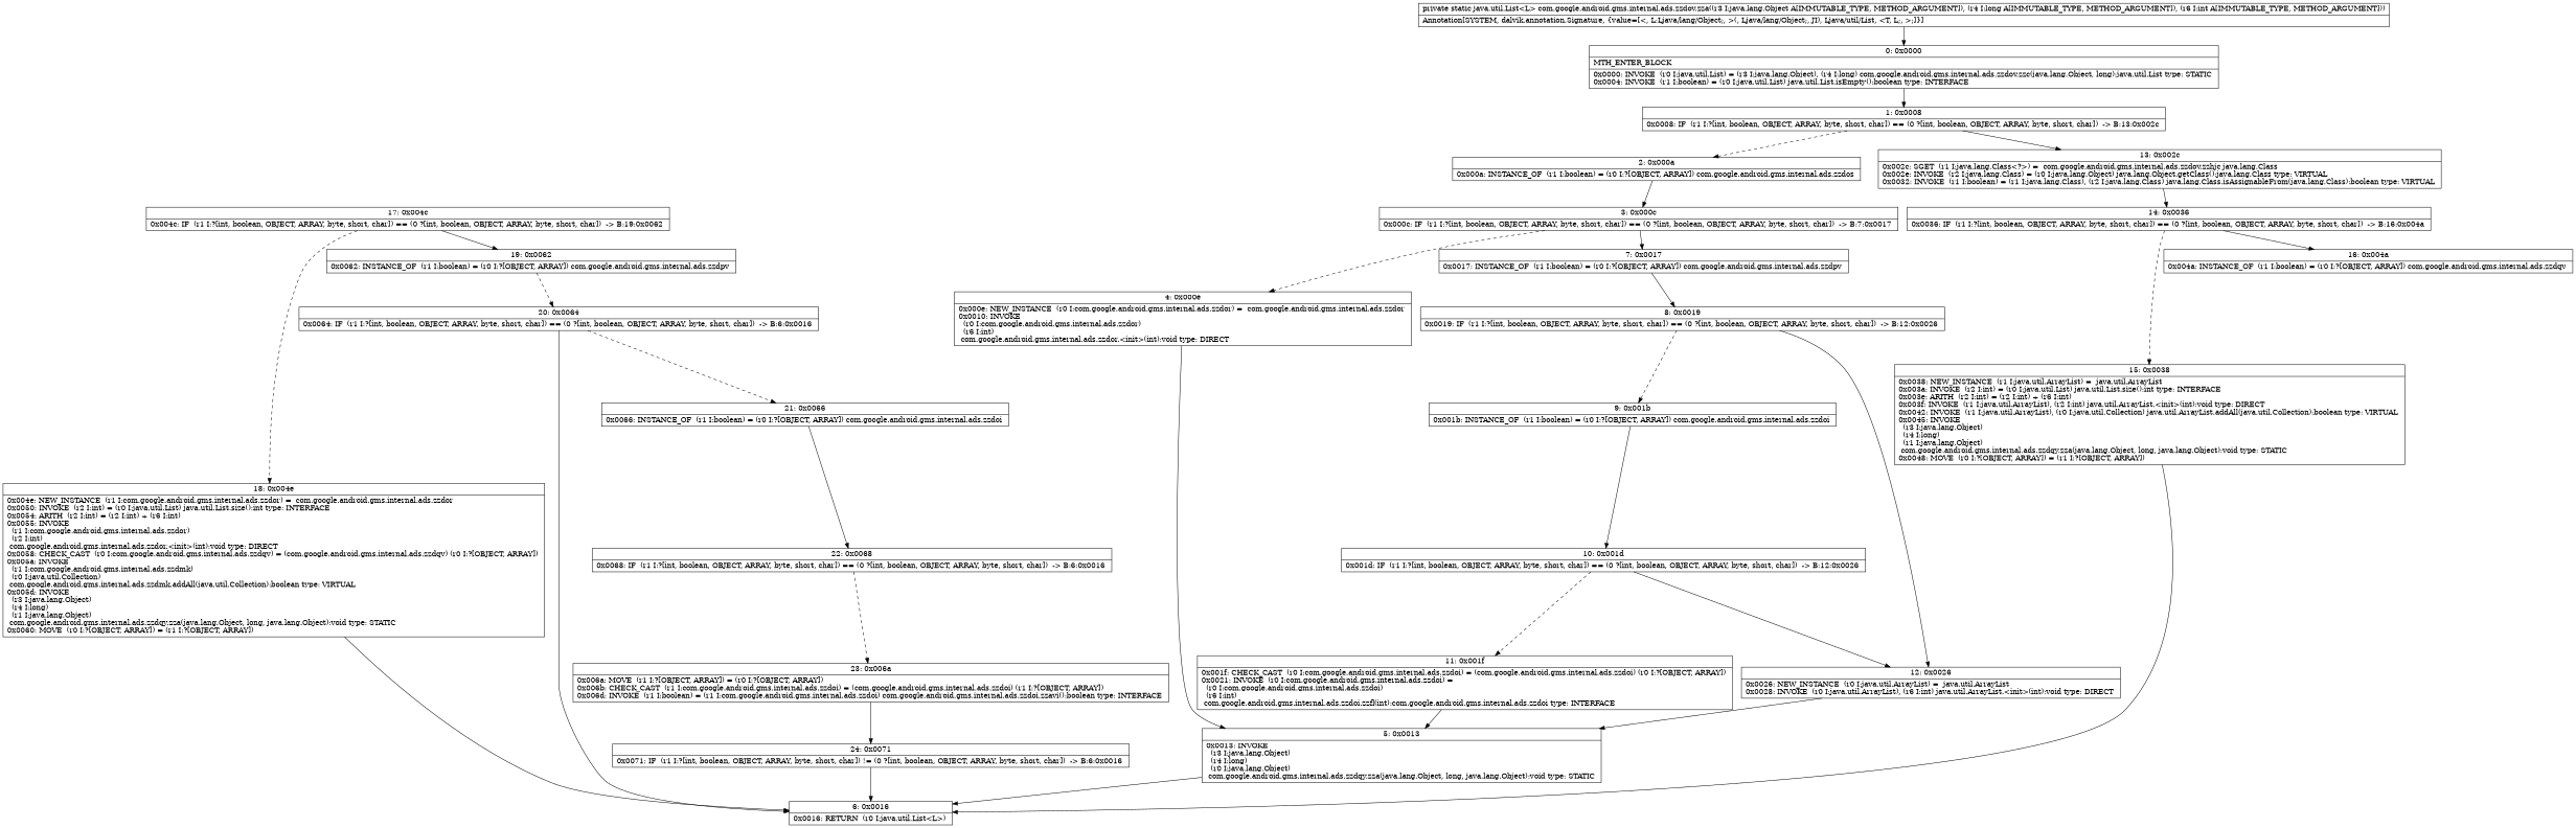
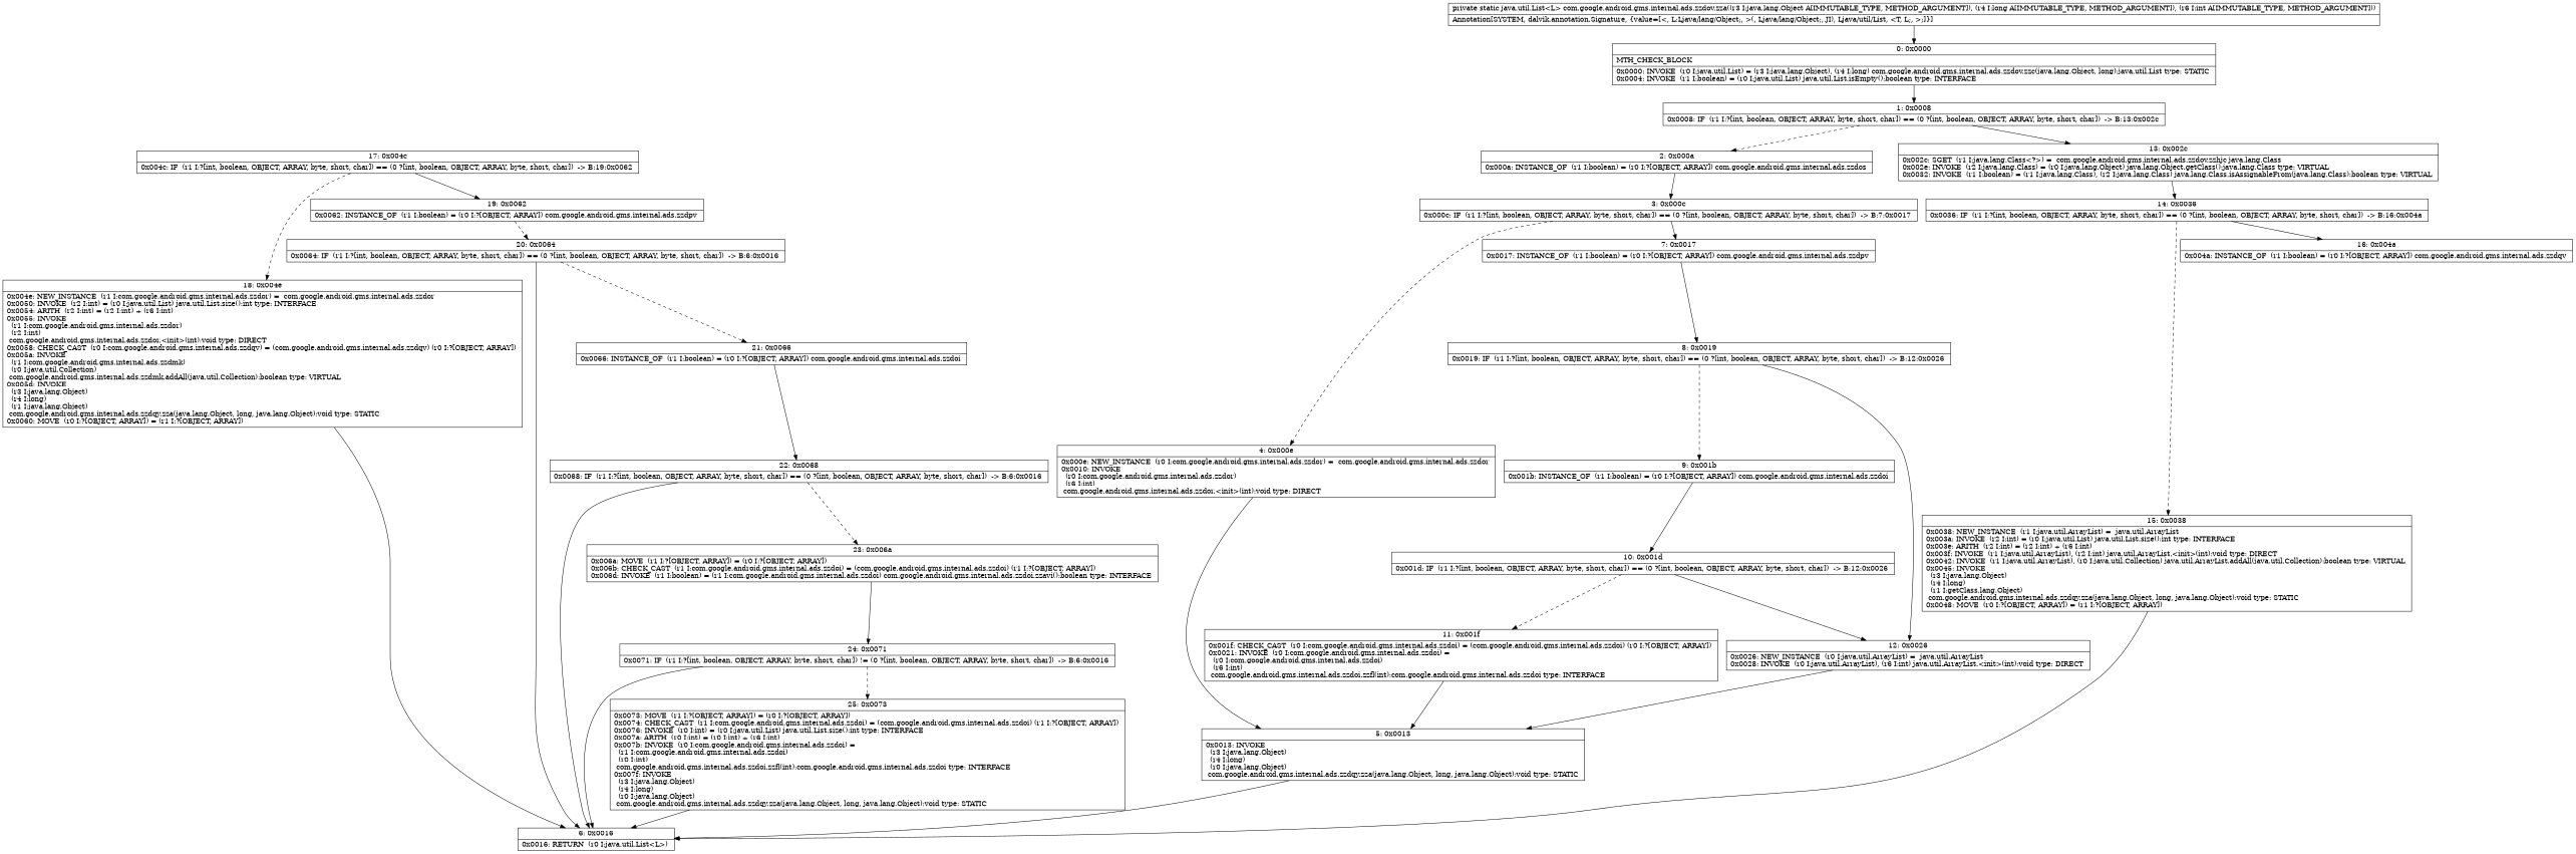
  digraph {
    node [shape=record]
-   n1 [label="{0\:\ 0x0000|MTH_ENTER_BLOCK\l|0x0000: INVOKE  (r0 I:java.util.List) = (r3 I:java.lang.Object), (r4 I:long) com.google.android.gms.internal.ads.zzdov.zzc(java.lang.Object, long):java.util.List type: STATIC \l0x0004: INVOKE  (r1 I:boolean) = (r0 I:java.util.List) java.util.List.isEmpty():boolean type: INTERFACE \l}"]
+   n1 [label="{0\:\ 0x0000|MTH_CHECK_BLOCK\l|0x0000: INVOKE  (r0 I:java.util.List) = (r3 I:java.lang.Object), (r4 I:long) com.google.android.gms.internal.ads.zzdov.zzc(java.lang.Object, long):java.util.List type: STATIC \l0x0004: INVOKE  (r1 I:boolean) = (r0 I:java.util.List) java.util.List.isEmpty():boolean type: INTERFACE \l}"]
    n2 [label="{1\:\ 0x0008|0x0008: IF  (r1 I:?[int, boolean, OBJECT, ARRAY, byte, short, char]) == (0 ?[int, boolean, OBJECT, ARRAY, byte, short, char])  \-\> B:13:0x002c \l}"]
    n3 [label="{2\:\ 0x000a|0x000a: INSTANCE_OF  (r1 I:boolean) = (r0 I:?[OBJECT, ARRAY]) com.google.android.gms.internal.ads.zzdos \l}"]
    n4 [label="{13\:\ 0x002c|0x002c: SGET  (r1 I:java.lang.Class\<?\>) =  com.google.android.gms.internal.ads.zzdov.zzhjc java.lang.Class \l0x002e: INVOKE  (r2 I:java.lang.Class) = (r0 I:java.lang.Object) java.lang.Object.getClass():java.lang.Class type: VIRTUAL \l0x0032: INVOKE  (r1 I:boolean) = (r1 I:java.lang.Class), (r2 I:java.lang.Class) java.lang.Class.isAssignableFrom(java.lang.Class):boolean type: VIRTUAL \l}"]
    n5 [label="{3\:\ 0x000c|0x000c: IF  (r1 I:?[int, boolean, OBJECT, ARRAY, byte, short, char]) == (0 ?[int, boolean, OBJECT, ARRAY, byte, short, char])  \-\> B:7:0x0017 \l}"]
    n6 [label="{14\:\ 0x0036|0x0036: IF  (r1 I:?[int, boolean, OBJECT, ARRAY, byte, short, char]) == (0 ?[int, boolean, OBJECT, ARRAY, byte, short, char])  \-\> B:16:0x004a \l}"]
    n7 [label="{4\:\ 0x000e|0x000e: NEW_INSTANCE  (r0 I:com.google.android.gms.internal.ads.zzdor) =  com.google.android.gms.internal.ads.zzdor \l0x0010: INVOKE  \l  (r0 I:com.google.android.gms.internal.ads.zzdor)\l  (r6 I:int)\l com.google.android.gms.internal.ads.zzdor.\<init\>(int):void type: DIRECT \l}"]
    n8 [label="{7\:\ 0x0017|0x0017: INSTANCE_OF  (r1 I:boolean) = (r0 I:?[OBJECT, ARRAY]) com.google.android.gms.internal.ads.zzdpv \l}"]
    n9 [label="{5\:\ 0x0013|0x0013: INVOKE  \l  (r3 I:java.lang.Object)\l  (r4 I:long)\l  (r0 I:java.lang.Object)\l com.google.android.gms.internal.ads.zzdqy.zza(java.lang.Object, long, java.lang.Object):void type: STATIC \l}"]
    n10 [label="{8\:\ 0x0019|0x0019: IF  (r1 I:?[int, boolean, OBJECT, ARRAY, byte, short, char]) == (0 ?[int, boolean, OBJECT, ARRAY, byte, short, char])  \-\> B:12:0x0026 \l}"]
    n11 [label="{6\:\ 0x0016|0x0016: RETURN  (r0 I:java.util.List\<L\>) \l}"]
    n12 [label="{9\:\ 0x001b|0x001b: INSTANCE_OF  (r1 I:boolean) = (r0 I:?[OBJECT, ARRAY]) com.google.android.gms.internal.ads.zzdoi \l}"]
    n13 [label="{12\:\ 0x0026|0x0026: NEW_INSTANCE  (r0 I:java.util.ArrayList) =  java.util.ArrayList \l0x0028: INVOKE  (r0 I:java.util.ArrayList), (r6 I:int) java.util.ArrayList.\<init\>(int):void type: DIRECT \l}"]
    n14 [label="{10\:\ 0x001d|0x001d: IF  (r1 I:?[int, boolean, OBJECT, ARRAY, byte, short, char]) == (0 ?[int, boolean, OBJECT, ARRAY, byte, short, char])  \-\> B:12:0x0026 \l}"]
    n15 [label="{11\:\ 0x001f|0x001f: CHECK_CAST  (r0 I:com.google.android.gms.internal.ads.zzdoi) = (com.google.android.gms.internal.ads.zzdoi) (r0 I:?[OBJECT, ARRAY]) \l0x0021: INVOKE  (r0 I:com.google.android.gms.internal.ads.zzdoi) = \l  (r0 I:com.google.android.gms.internal.ads.zzdoi)\l  (r6 I:int)\l com.google.android.gms.internal.ads.zzdoi.zzfl(int):com.google.android.gms.internal.ads.zzdoi type: INTERFACE \l}"]
-   n16 [label="{15\:\ 0x0038|0x0038: NEW_INSTANCE  (r1 I:java.util.ArrayList) =  java.util.ArrayList \l0x003a: INVOKE  (r2 I:int) = (r0 I:java.util.List) java.util.List.size():int type: INTERFACE \l0x003e: ARITH  (r2 I:int) = (r2 I:int) + (r6 I:int) \l0x003f: INVOKE  (r1 I:java.util.ArrayList), (r2 I:int) java.util.ArrayList.\<init\>(int):void type: DIRECT \l0x0042: INVOKE  (r1 I:java.util.ArrayList), (r0 I:java.util.Collection) java.util.ArrayList.addAll(java.util.Collection):boolean type: VIRTUAL \l0x0045: INVOKE  \l  (r3 I:java.lang.Object)\l  (r4 I:long)\l  (r1 I:java.lang.Object)\l com.google.android.gms.internal.ads.zzdqy.zza(java.lang.Object, long, java.lang.Object):void type: STATIC \l0x0048: MOVE  (r0 I:?[OBJECT, ARRAY]) = (r1 I:?[OBJECT, ARRAY]) \l}"]
+   n16 [label="{15\:\ 0x0038|0x0038: NEW_INSTANCE  (r1 I:java.util.ArrayList) =  java.util.ArrayList \l0x003a: INVOKE  (r2 I:int) = (r0 I:java.util.List) java.util.List.size():int type: INTERFACE \l0x003e: ARITH  (r2 I:int) = (r2 I:int) + (r6 I:int) \l0x003f: INVOKE  (r1 I:java.util.ArrayList), (r2 I:int) java.util.ArrayList.\<init\>(int):void type: DIRECT \l0x0042: INVOKE  (r1 I:java.util.ArrayList), (r0 I:java.util.Collection) java.util.ArrayList.addAll(java.util.Collection):boolean type: VIRTUAL \l0x0045: INVOKE  \l  (r3 I:java.lang.Object)\l  (r4 I:long)\l  (r1 I:getClass.lang.Object)\l com.google.android.gms.internal.ads.zzdqy.zza(java.lang.Object, long, java.lang.Object):void type: STATIC \l0x0048: MOVE  (r0 I:?[OBJECT, ARRAY]) = (r1 I:?[OBJECT, ARRAY]) \l}"]
    n17 [label="{16\:\ 0x004a|0x004a: INSTANCE_OF  (r1 I:boolean) = (r0 I:?[OBJECT, ARRAY]) com.google.android.gms.internal.ads.zzdqv \l}"]
    n18 [label="{17\:\ 0x004c|0x004c: IF  (r1 I:?[int, boolean, OBJECT, ARRAY, byte, short, char]) == (0 ?[int, boolean, OBJECT, ARRAY, byte, short, char])  \-\> B:19:0x0062 \l}"]
    n19 [label="{18\:\ 0x004e|0x004e: NEW_INSTANCE  (r1 I:com.google.android.gms.internal.ads.zzdor) =  com.google.android.gms.internal.ads.zzdor \l0x0050: INVOKE  (r2 I:int) = (r0 I:java.util.List) java.util.List.size():int type: INTERFACE \l0x0054: ARITH  (r2 I:int) = (r2 I:int) + (r6 I:int) \l0x0055: INVOKE  \l  (r1 I:com.google.android.gms.internal.ads.zzdor)\l  (r2 I:int)\l com.google.android.gms.internal.ads.zzdor.\<init\>(int):void type: DIRECT \l0x0058: CHECK_CAST  (r0 I:com.google.android.gms.internal.ads.zzdqv) = (com.google.android.gms.internal.ads.zzdqv) (r0 I:?[OBJECT, ARRAY]) \l0x005a: INVOKE  \l  (r1 I:com.google.android.gms.internal.ads.zzdmk)\l  (r0 I:java.util.Collection)\l com.google.android.gms.internal.ads.zzdmk.addAll(java.util.Collection):boolean type: VIRTUAL \l0x005d: INVOKE  \l  (r3 I:java.lang.Object)\l  (r4 I:long)\l  (r1 I:java.lang.Object)\l com.google.android.gms.internal.ads.zzdqy.zza(java.lang.Object, long, java.lang.Object):void type: STATIC \l0x0060: MOVE  (r0 I:?[OBJECT, ARRAY]) = (r1 I:?[OBJECT, ARRAY]) \l}"]
    n20 [label="{19\:\ 0x0062|0x0062: INSTANCE_OF  (r1 I:boolean) = (r0 I:?[OBJECT, ARRAY]) com.google.android.gms.internal.ads.zzdpv \l}"]
    n21 [label="{20\:\ 0x0064|0x0064: IF  (r1 I:?[int, boolean, OBJECT, ARRAY, byte, short, char]) == (0 ?[int, boolean, OBJECT, ARRAY, byte, short, char])  \-\> B:6:0x0016 \l}"]
    n22 [label="{21\:\ 0x0066|0x0066: INSTANCE_OF  (r1 I:boolean) = (r0 I:?[OBJECT, ARRAY]) com.google.android.gms.internal.ads.zzdoi \l}"]
    n23 [label="{22\:\ 0x0068|0x0068: IF  (r1 I:?[int, boolean, OBJECT, ARRAY, byte, short, char]) == (0 ?[int, boolean, OBJECT, ARRAY, byte, short, char])  \-\> B:6:0x0016 \l}"]
    n24 [label="{23\:\ 0x006a|0x006a: MOVE  (r1 I:?[OBJECT, ARRAY]) = (r0 I:?[OBJECT, ARRAY]) \l0x006b: CHECK_CAST  (r1 I:com.google.android.gms.internal.ads.zzdoi) = (com.google.android.gms.internal.ads.zzdoi) (r1 I:?[OBJECT, ARRAY]) \l0x006d: INVOKE  (r1 I:boolean) = (r1 I:com.google.android.gms.internal.ads.zzdoi) com.google.android.gms.internal.ads.zzdoi.zzavi():boolean type: INTERFACE \l}"]
    n25 [label="{24\:\ 0x0071|0x0071: IF  (r1 I:?[int, boolean, OBJECT, ARRAY, byte, short, char]) != (0 ?[int, boolean, OBJECT, ARRAY, byte, short, char])  \-\> B:6:0x0016 \l}"]
+   n26 [label="{25\:\ 0x0073|0x0073: MOVE  (r1 I:?[OBJECT, ARRAY]) = (r0 I:?[OBJECT, ARRAY]) \l0x0074: CHECK_CAST  (r1 I:com.google.android.gms.internal.ads.zzdoi) = (com.google.android.gms.internal.ads.zzdoi) (r1 I:?[OBJECT, ARRAY]) \l0x0076: INVOKE  (r0 I:int) = (r0 I:java.util.List) java.util.List.size():int type: INTERFACE \l0x007a: ARITH  (r0 I:int) = (r0 I:int) + (r6 I:int) \l0x007b: INVOKE  (r0 I:com.google.android.gms.internal.ads.zzdoi) = \l  (r1 I:com.google.android.gms.internal.ads.zzdoi)\l  (r0 I:int)\l com.google.android.gms.internal.ads.zzdoi.zzfl(int):com.google.android.gms.internal.ads.zzdoi type: INTERFACE \l0x007f: INVOKE  \l  (r3 I:java.lang.Object)\l  (r4 I:long)\l  (r0 I:java.lang.Object)\l com.google.android.gms.internal.ads.zzdqy.zza(java.lang.Object, long, java.lang.Object):void type: STATIC \l}"]
    n27 [label="{private static java.util.List\<L\> com.google.android.gms.internal.ads.zzdov.zza((r3 I:java.lang.Object A[IMMUTABLE_TYPE, METHOD_ARGUMENT]), (r4 I:long A[IMMUTABLE_TYPE, METHOD_ARGUMENT]), (r6 I:int A[IMMUTABLE_TYPE, METHOD_ARGUMENT]))  | Annotation[SYSTEM, dalvik.annotation.Signature, \{value=[\<, L:Ljava\/lang\/Object;, \>(, Ljava\/lang\/Object;, JI), Ljava\/util\/List, \<T, L;, \>;]\}]\l}"]
    n1 -> n2
    n2 -> n3 [style=dashed]
    n2 -> n4
    n3 -> n5
    n4 -> n6
    n5 -> n7 [style=dashed]
    n5 -> n8
    n6 -> n16 [style=dashed]
    n6 -> n17
    n7 -> n9
    n8 -> n10
    n9 -> n11
    n10 -> n12 [style=dashed]
    n10 -> n13
    n12 -> n14
    n13 -> n9
    n14 -> n13
    n14 -> n15 [style=dashed]
    n15 -> n9
    n16 -> n11
    n18 -> n19 [style=dashed]
    n18 -> n20
    n19 -> n11
    n20 -> n21 [style=dashed]
    n21 -> n11
    n21 -> n22 [style=dashed]
    n22 -> n23
+   n23 -> n11
    n23 -> n24 [style=dashed]
    n24 -> n25
    n25 -> n11
+   n25 -> n26 [style=dashed]
+   n26 -> n11
    n27 -> n1
  }
